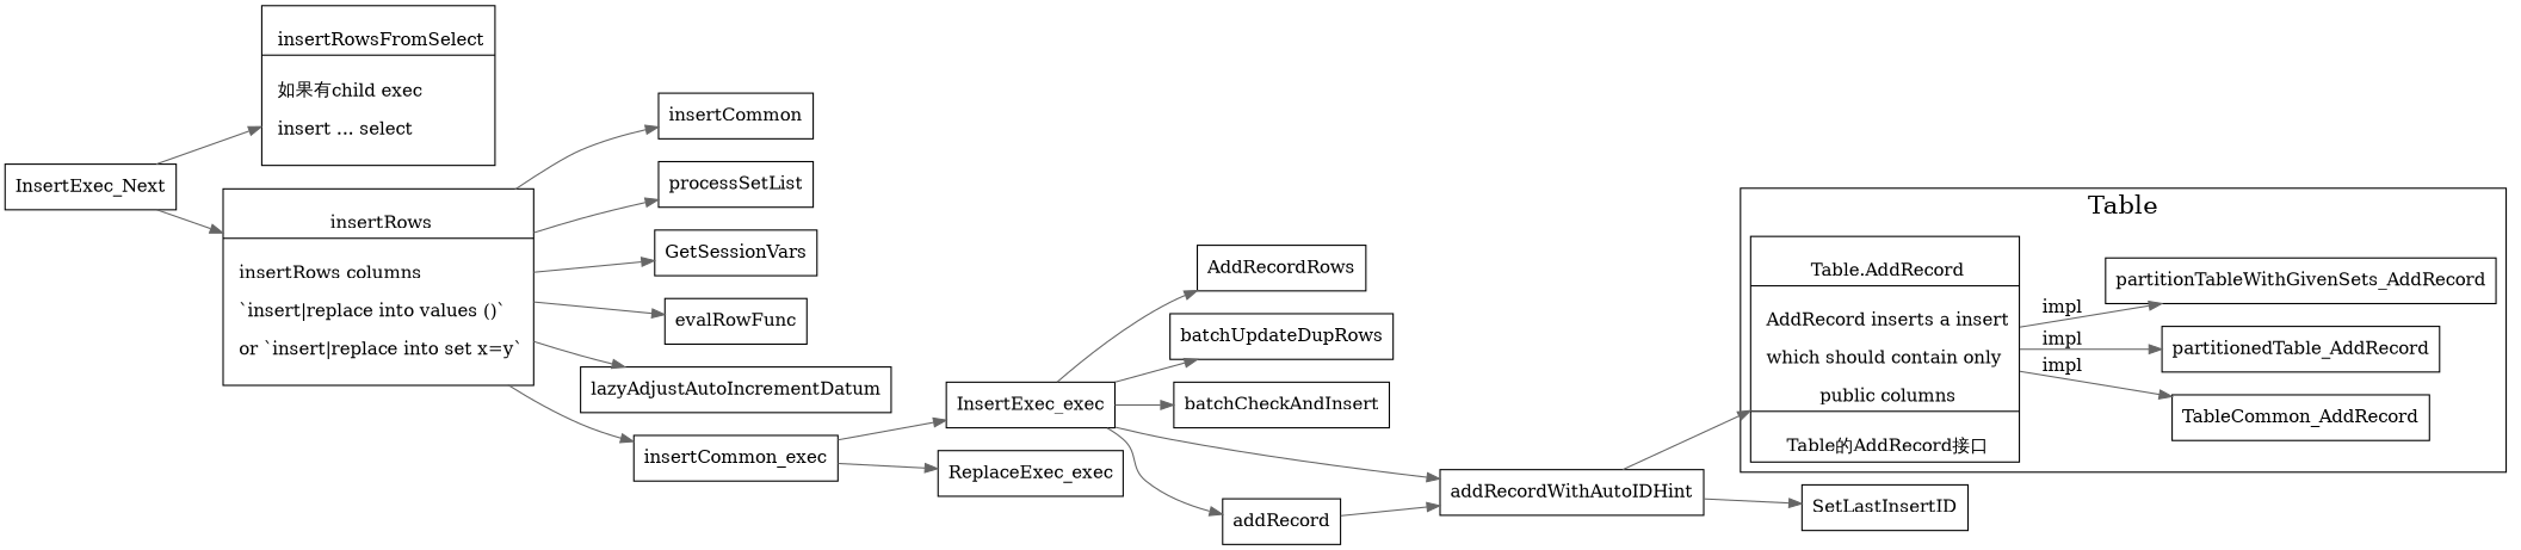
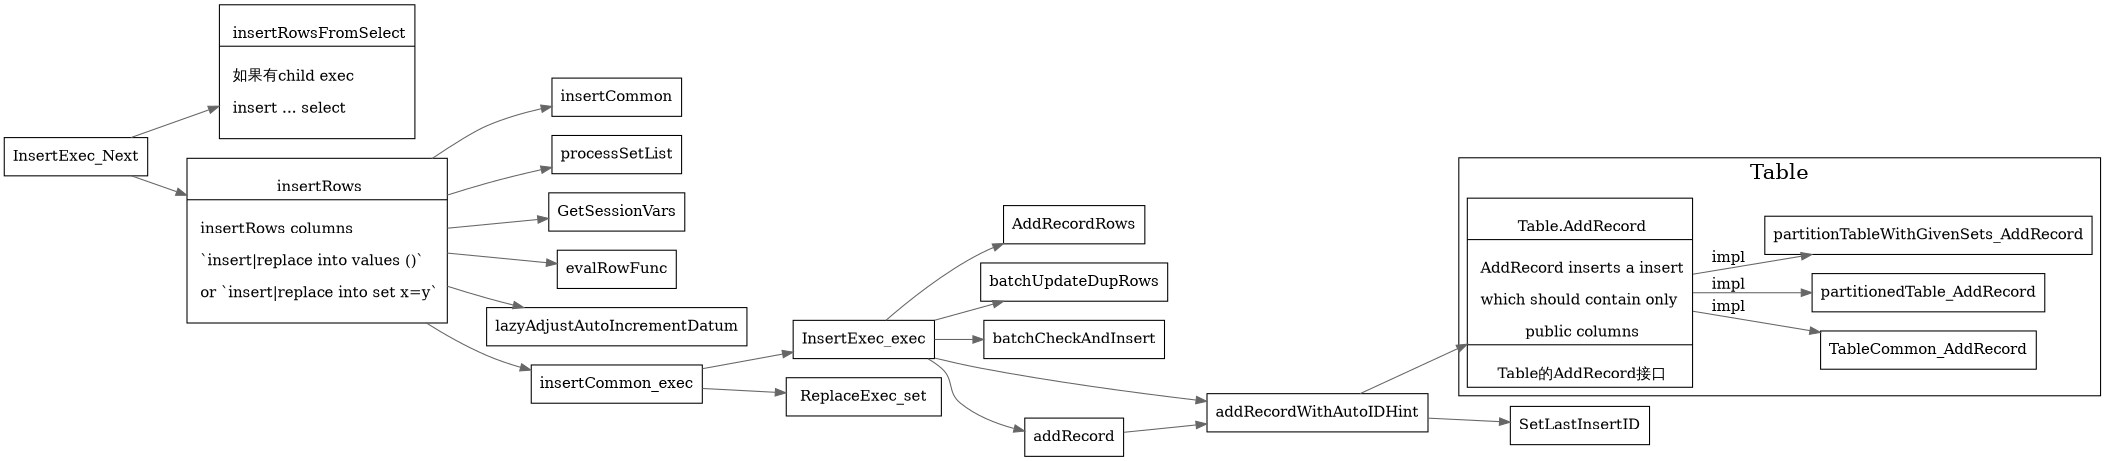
  digraph {
    newrank=true
    rankdir=LR
    node [shape=box]
    edge [color=gray40]
    n1 [label="{{\n        Table.AddRecord|\n	        AddRecord inserts a insert\l \n          which should contain only\l \n          public columns|\n          Table的AddRecord接口\n      }}" shape=record]
    TableCommon_AddRecord
    partitionedTable_AddRecord
    partitionTableWithGivenSets_AddRecord
    n5 [label="{{\n      insertRowsFromSelect|\n      如果有child exec\l\n      insert ... select \l\n    }}" shape=record]
    InsertExec_Next
    n7 [label="{{\n      insertRows|\n      insertRows columns \l \n      `insert\|replace into values ()`\l \n      or `insert\|replace into set x=y`\l\n    }}" shape=record]
    insertCommon
    processSetList
    GetSessionVars
    evalRowFunc
    lazyAdjustAutoIncrementDatum
    insertCommon_exec
    InsertExec_exec
-   ReplaceExec_exec
+   ReplaceExec_exec [label=ReplaceExec_set]
    AddRecordRows
    batchUpdateDupRows
    batchCheckAndInsert
    addRecordWithAutoIDHint
    addRecord
    SetLastInsertID
    subgraph cluster_1 {
      fontsize=20
      label=Table
      n1
      TableCommon_AddRecord
      partitionedTable_AddRecord
      partitionTableWithGivenSets_AddRecord
    }
    n1 -> TableCommon_AddRecord [label=impl]
    n1 -> partitionedTable_AddRecord [label=impl]
    n1 -> partitionTableWithGivenSets_AddRecord [label=impl]
    InsertExec_Next -> n5
    InsertExec_Next -> n7
    n7 -> insertCommon
    n7 -> processSetList
    n7 -> GetSessionVars
    n7 -> evalRowFunc
    n7 -> lazyAdjustAutoIncrementDatum
    n7 -> insertCommon_exec
    insertCommon_exec -> InsertExec_exec
    insertCommon_exec -> ReplaceExec_exec
    InsertExec_exec -> AddRecordRows
    InsertExec_exec -> batchUpdateDupRows
    InsertExec_exec -> batchCheckAndInsert
    InsertExec_exec -> addRecordWithAutoIDHint
    InsertExec_exec -> addRecord
    addRecordWithAutoIDHint -> n1
    addRecordWithAutoIDHint -> SetLastInsertID
    addRecord -> addRecordWithAutoIDHint
  }
